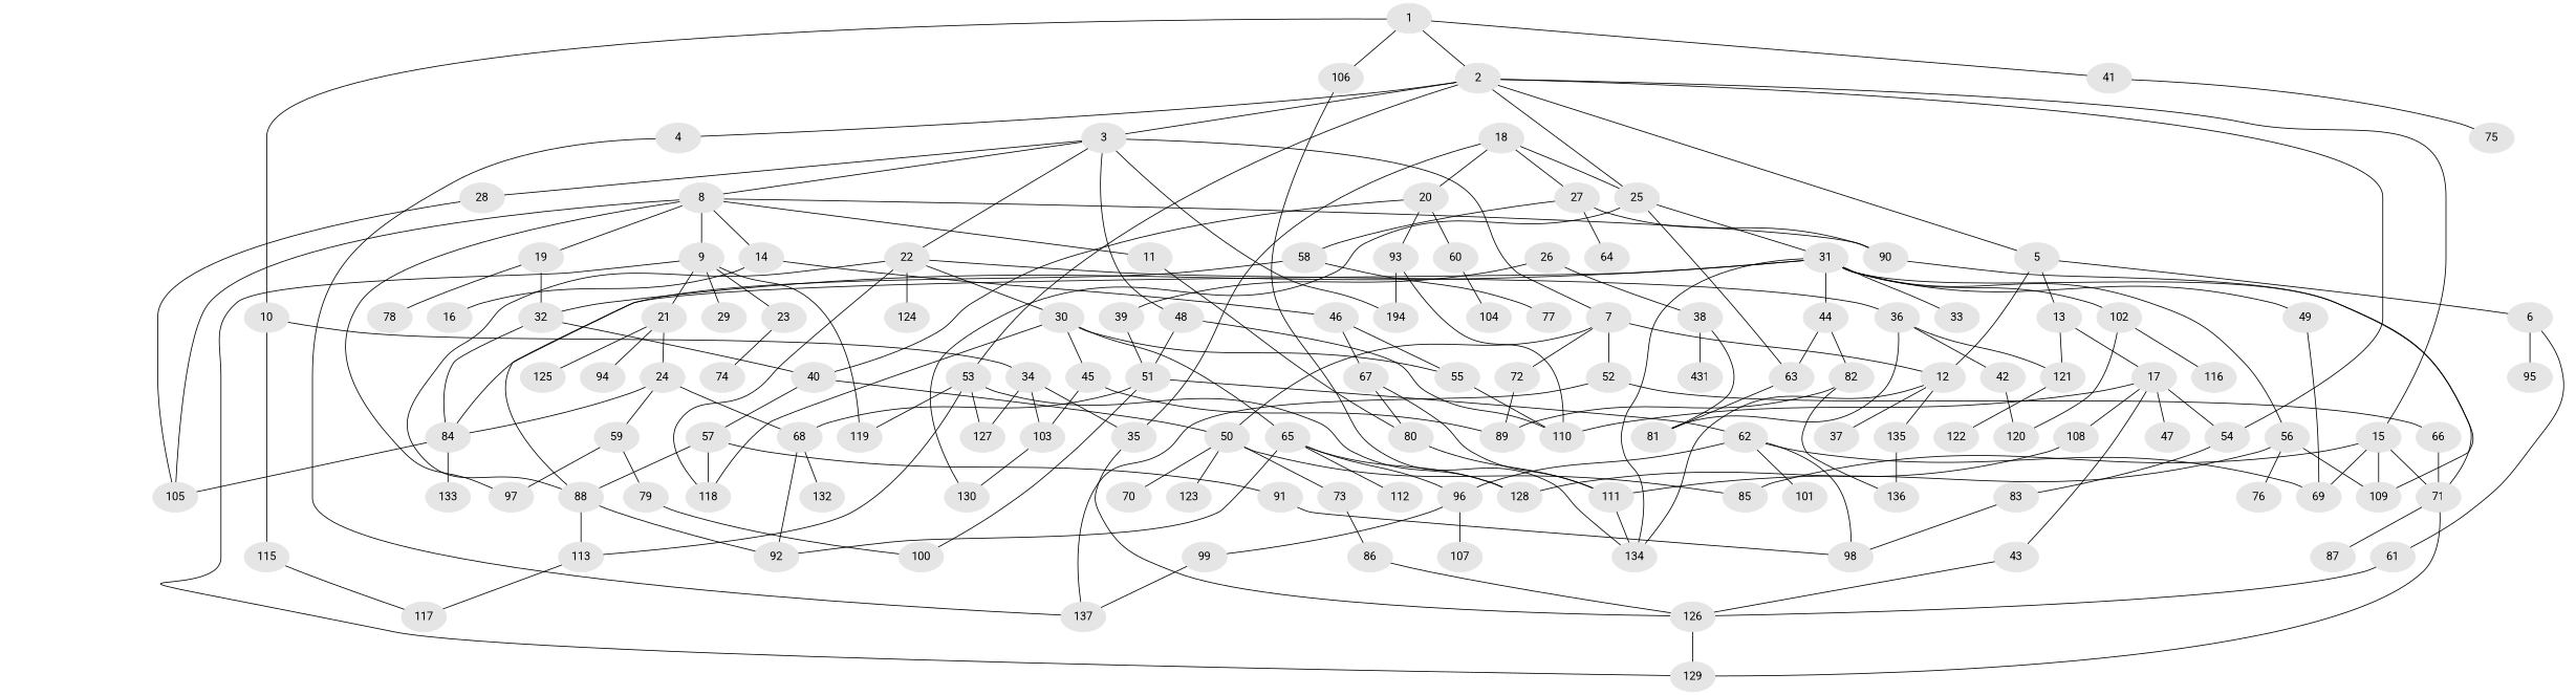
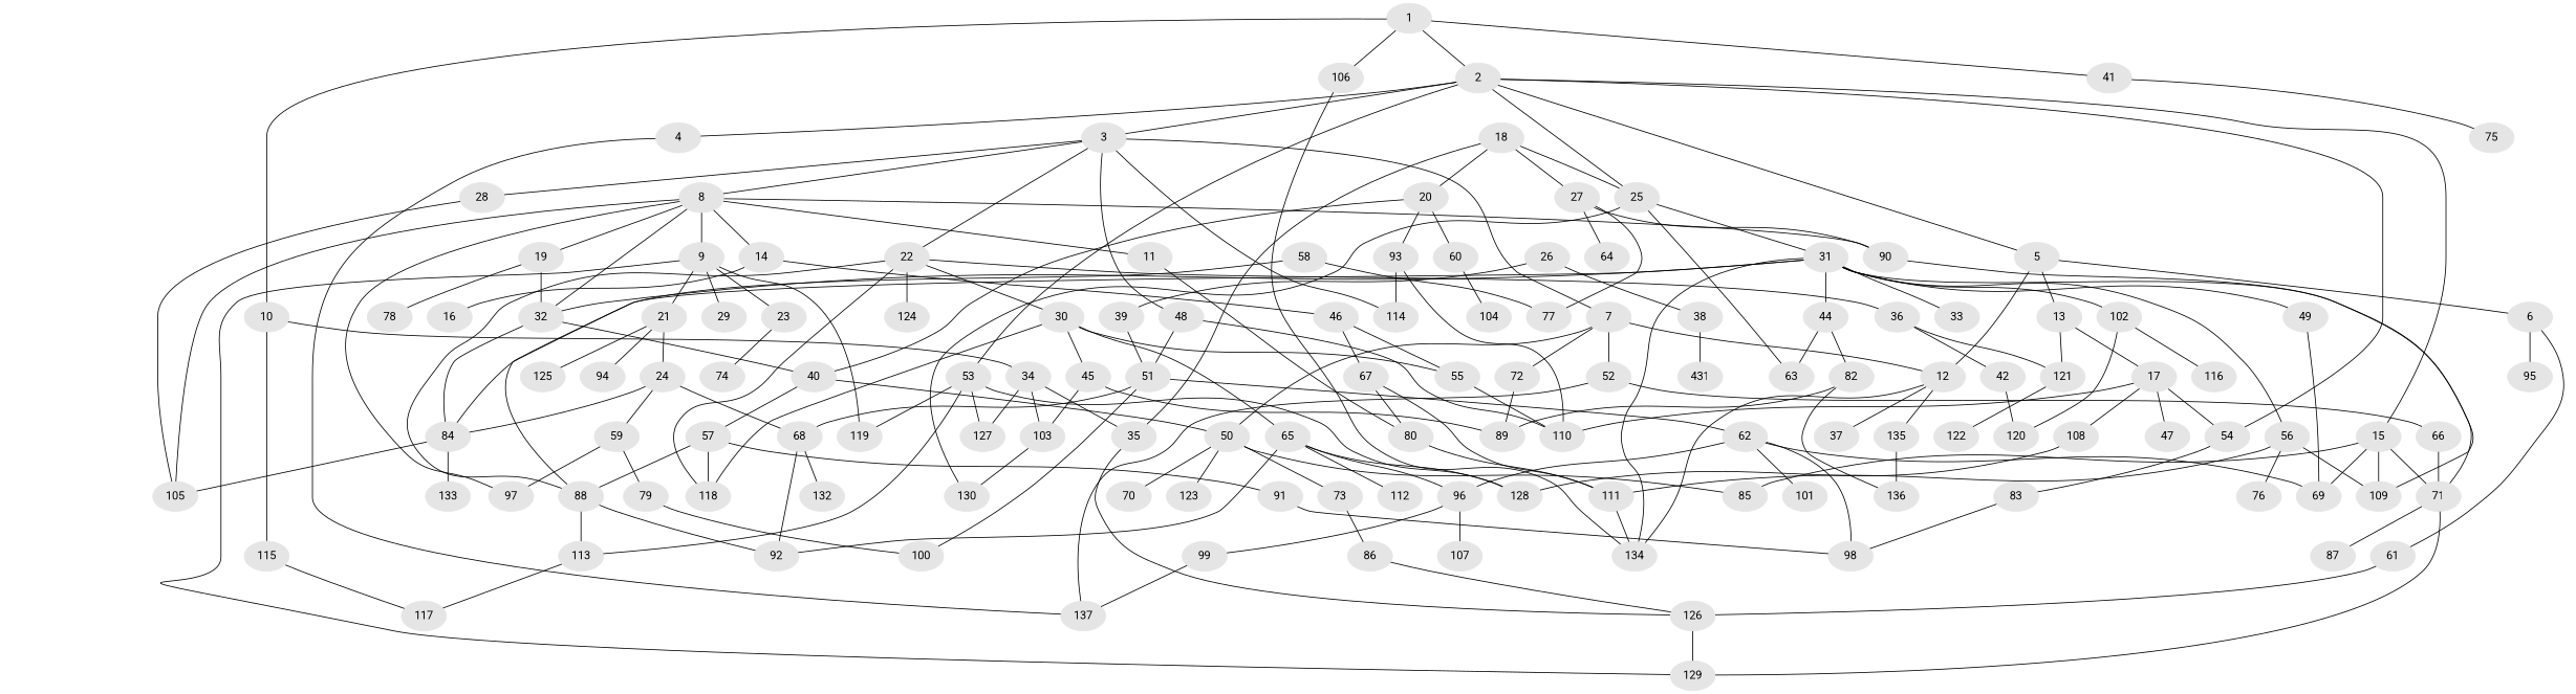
  graph {
    fontname=Roboto
    node [color=gray90 fontname=Roboto style=filled]
    edge [fontname=Roboto]
    1
    2
    10
    41
    106
    3
    4
    5
    15
    25
    53
    54
    34
    115
    18
    20
    27
    35
    75
    134
    7
    8
    22
    28
    48
-   114 [label=194]
+   114
    137
    6
    12
    13
    69
    71
    85
    109
    31
    63
    130
    119
    127
    113
    128
    83
    50
    52
    72
    9
    11
    14
    19
    32
    90
    97
    105
    30
    36
    88
    118
    124
    110
    51
    61
    95
    37
    135
    17
    121
    126
    70
    73
    123
    66
    89
    21
    23
    29
    129
    80
    16
    46
    78
    40
    84
    24
    94
    125
    74
    103
    117
    111
    136
-   43
    47
    108
    122
    55
    67
    87
    60
    93
    58
    64
    26
    38
    39
    57
    104
    59
    68
    45
    65
    42
-   81
    92
    79
    132
    133
    33
    44
    49
    56
    102
    n122 [label=431]
    77
    96
    112
    82
    76
    120
    116
    62
    100
    91
    86
    98
    101
    99
    107
    1 -- 2
    1 -- 10
    1 -- 41
    1 -- 106
    2 -- 3
    2 -- 4
    2 -- 5
    2 -- 15
    2 -- 25
    2 -- 53
    2 -- 54
    10 -- 34
    10 -- 115
    41 -- 75
    106 -- 134
    3 -- 7
    3 -- 8
    3 -- 22
    3 -- 28
    3 -- 48
    3 -- 114
    4 -- 137
    5 -- 6
    5 -- 12
    5 -- 13
    15 -- 69
    15 -- 71
    15 -- 85
    15 -- 109
    25 -- 31
    25 -- 63
    25 -- 130
    53 -- 119
    53 -- 127
    53 -- 113
    53 -- 128
    54 -- 83
    34 -- 35
    34 -- 127
    34 -- 103
    115 -- 117
    18 -- 25
    18 -- 20
    18 -- 27
    18 -- 35
    20 -- 40
    20 -- 60
    20 -- 93
    27 -- 90
-   27 -- 58
+   27 -- 77
    27 -- 64
    35 -- 126
    7 -- 12
    7 -- 50
    7 -- 52
    7 -- 72
    8 -- 9
    8 -- 11
    8 -- 14
    8 -- 19
+   8 -- 32
    8 -- 90
    8 -- 97
    8 -- 105
    22 -- 30
    22 -- 36
    22 -- 88
    22 -- 118
    22 -- 124
    28 -- 105
    48 -- 110
    48 -- 51
    6 -- 61
    6 -- 95
    12 -- 134
    12 -- 37
    12 -- 135
    13 -- 17
    13 -- 121
    71 -- 129
    71 -- 87
    31 -- 134
    31 -- 71
    31 -- 32
    31 -- 84
    31 -- 33
    31 -- 44
    31 -- 49
    31 -- 56
    31 -- 102
-   63 -- 81
    113 -- 117
    83 -- 98
    50 -- 85
    50 -- 70
    50 -- 73
    50 -- 123
    52 -- 137
    52 -- 66
    72 -- 89
    9 -- 119
    9 -- 21
    9 -- 23
    9 -- 29
    9 -- 129
    11 -- 80
    14 -- 16
    14 -- 46
    19 -- 32
    19 -- 78
    32 -- 40
    32 -- 84
    90 -- 109
    30 -- 118
    30 -- 55
    30 -- 45
    30 -- 65
    36 -- 121
    36 -- 42
-   36 -- 81
    88 -- 113
    88 -- 92
    51 -- 68
    51 -- 62
    51 -- 100
    61 -- 126
    135 -- 136
    17 -- 54
    17 -- 110
-   17 -- 43
    17 -- 47
    17 -- 108
    121 -- 122
    126 -- 129
    73 -- 86
    66 -- 71
    21 -- 24
    21 -- 94
    21 -- 125
    23 -- 74
    80 -- 111
    46 -- 55
    46 -- 67
    40 -- 50
    40 -- 57
    84 -- 105
    84 -- 133
    24 -- 84
    24 -- 59
    24 -- 68
    103 -- 130
    111 -- 134
-   43 -- 126
    108 -- 128
    55 -- 110
    67 -- 80
    67 -- 111
    60 -- 104
    93 -- 114
    93 -- 110
    58 -- 88
    58 -- 77
    26 -- 38
    26 -- 39
-   38 -- 81
    38 -- n122
    39 -- 51
    57 -- 88
    57 -- 118
    57 -- 91
    59 -- 97
    59 -- 79
    68 -- 92
    68 -- 132
    45 -- 89
    45 -- 103
    65 -- 128
    65 -- 92
    65 -- 96
    65 -- 112
    42 -- 120
    79 -- 100
    44 -- 63
    44 -- 82
    49 -- 69
    56 -- 109
    56 -- 111
    56 -- 76
    102 -- 120
    102 -- 116
    96 -- 99
    96 -- 107
    82 -- 89
    82 -- 136
    62 -- 69
    62 -- 96
    62 -- 98
    62 -- 101
    91 -- 98
    86 -- 126
    99 -- 137
  }
